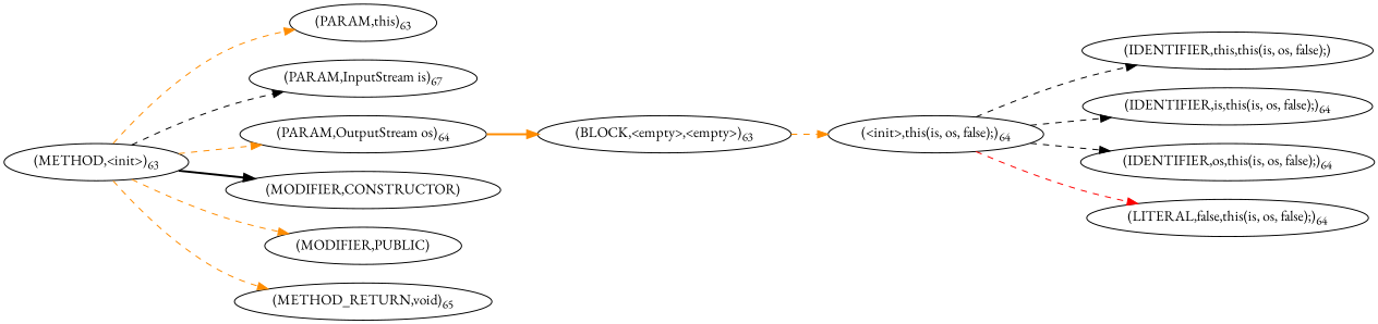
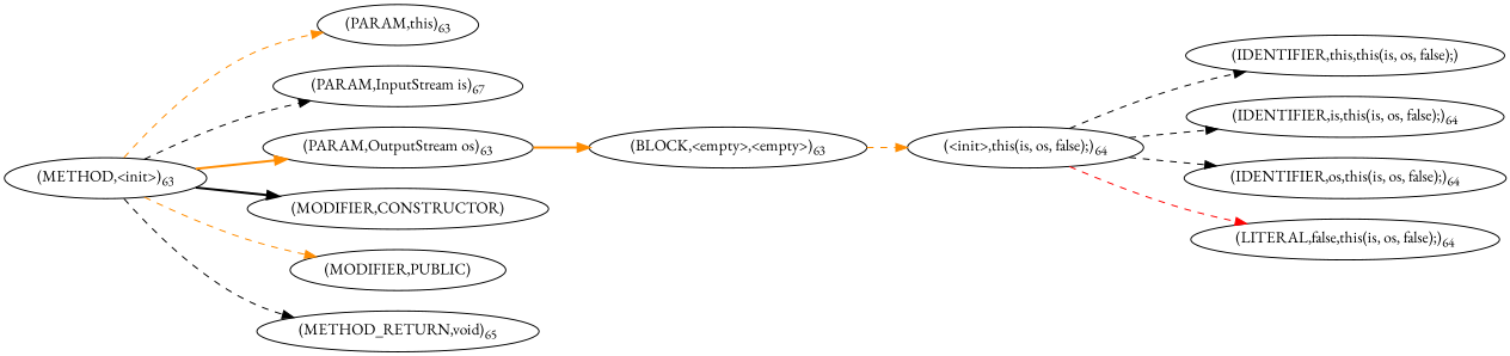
  digraph {
    fontname="EB Garamond"
    rankdir=LR
    node [fontname="EB Garamond"]
    edge [color=black fontname="EB Garamond" style=dashed]
    n1 [label=<(METHOD,&lt;init&gt;)<SUB>63</SUB>>]
    n2 [label=<(PARAM,this)<SUB>63</SUB>>]
    n3 [label=<(PARAM,InputStream is)<SUB>67</SUB>>]
-   n4 [label=<(PARAM,OutputStream os)<SUB>64</SUB>>]
+   n4 [label=<(PARAM,OutputStream os)<SUB>63</SUB>>]
    n5 [label=<(MODIFIER,CONSTRUCTOR)>]
    n6 [label=<(MODIFIER,PUBLIC)>]
    n7 [label=<(METHOD_RETURN,void)<SUB>65</SUB>>]
    n8 [label=<(BLOCK,&lt;empty&gt;,&lt;empty&gt;)<SUB>63</SUB>>]
    n9 [label=<(&lt;init&gt;,this(is, os, false);)<SUB>64</SUB>>]
    n10 [label=<(IDENTIFIER,this,this(is, os, false);)>]
    n11 [label=<(IDENTIFIER,is,this(is, os, false);)<SUB>64</SUB>>]
    n12 [label=<(IDENTIFIER,os,this(is, os, false);)<SUB>64</SUB>>]
    n13 [label=<(LITERAL,false,this(is, os, false);)<SUB>64</SUB>>]
    n1 -> n2 [color=darkorange]
    n1 -> n3
-   n1 -> n4 [color=darkorange]
+   n1 -> n4 [color=darkorange style=bold]
    n1 -> n5 [style=bold]
    n1 -> n6 [color=darkorange]
-   n1 -> n7 [color=darkorange]
+   n1 -> n7
    n4 -> n8 [color=darkorange style=bold]
    n8 -> n9 [color=darkorange]
    n9 -> n10
    n9 -> n11
    n9 -> n12
    n9 -> n13 [color=red]
  }
